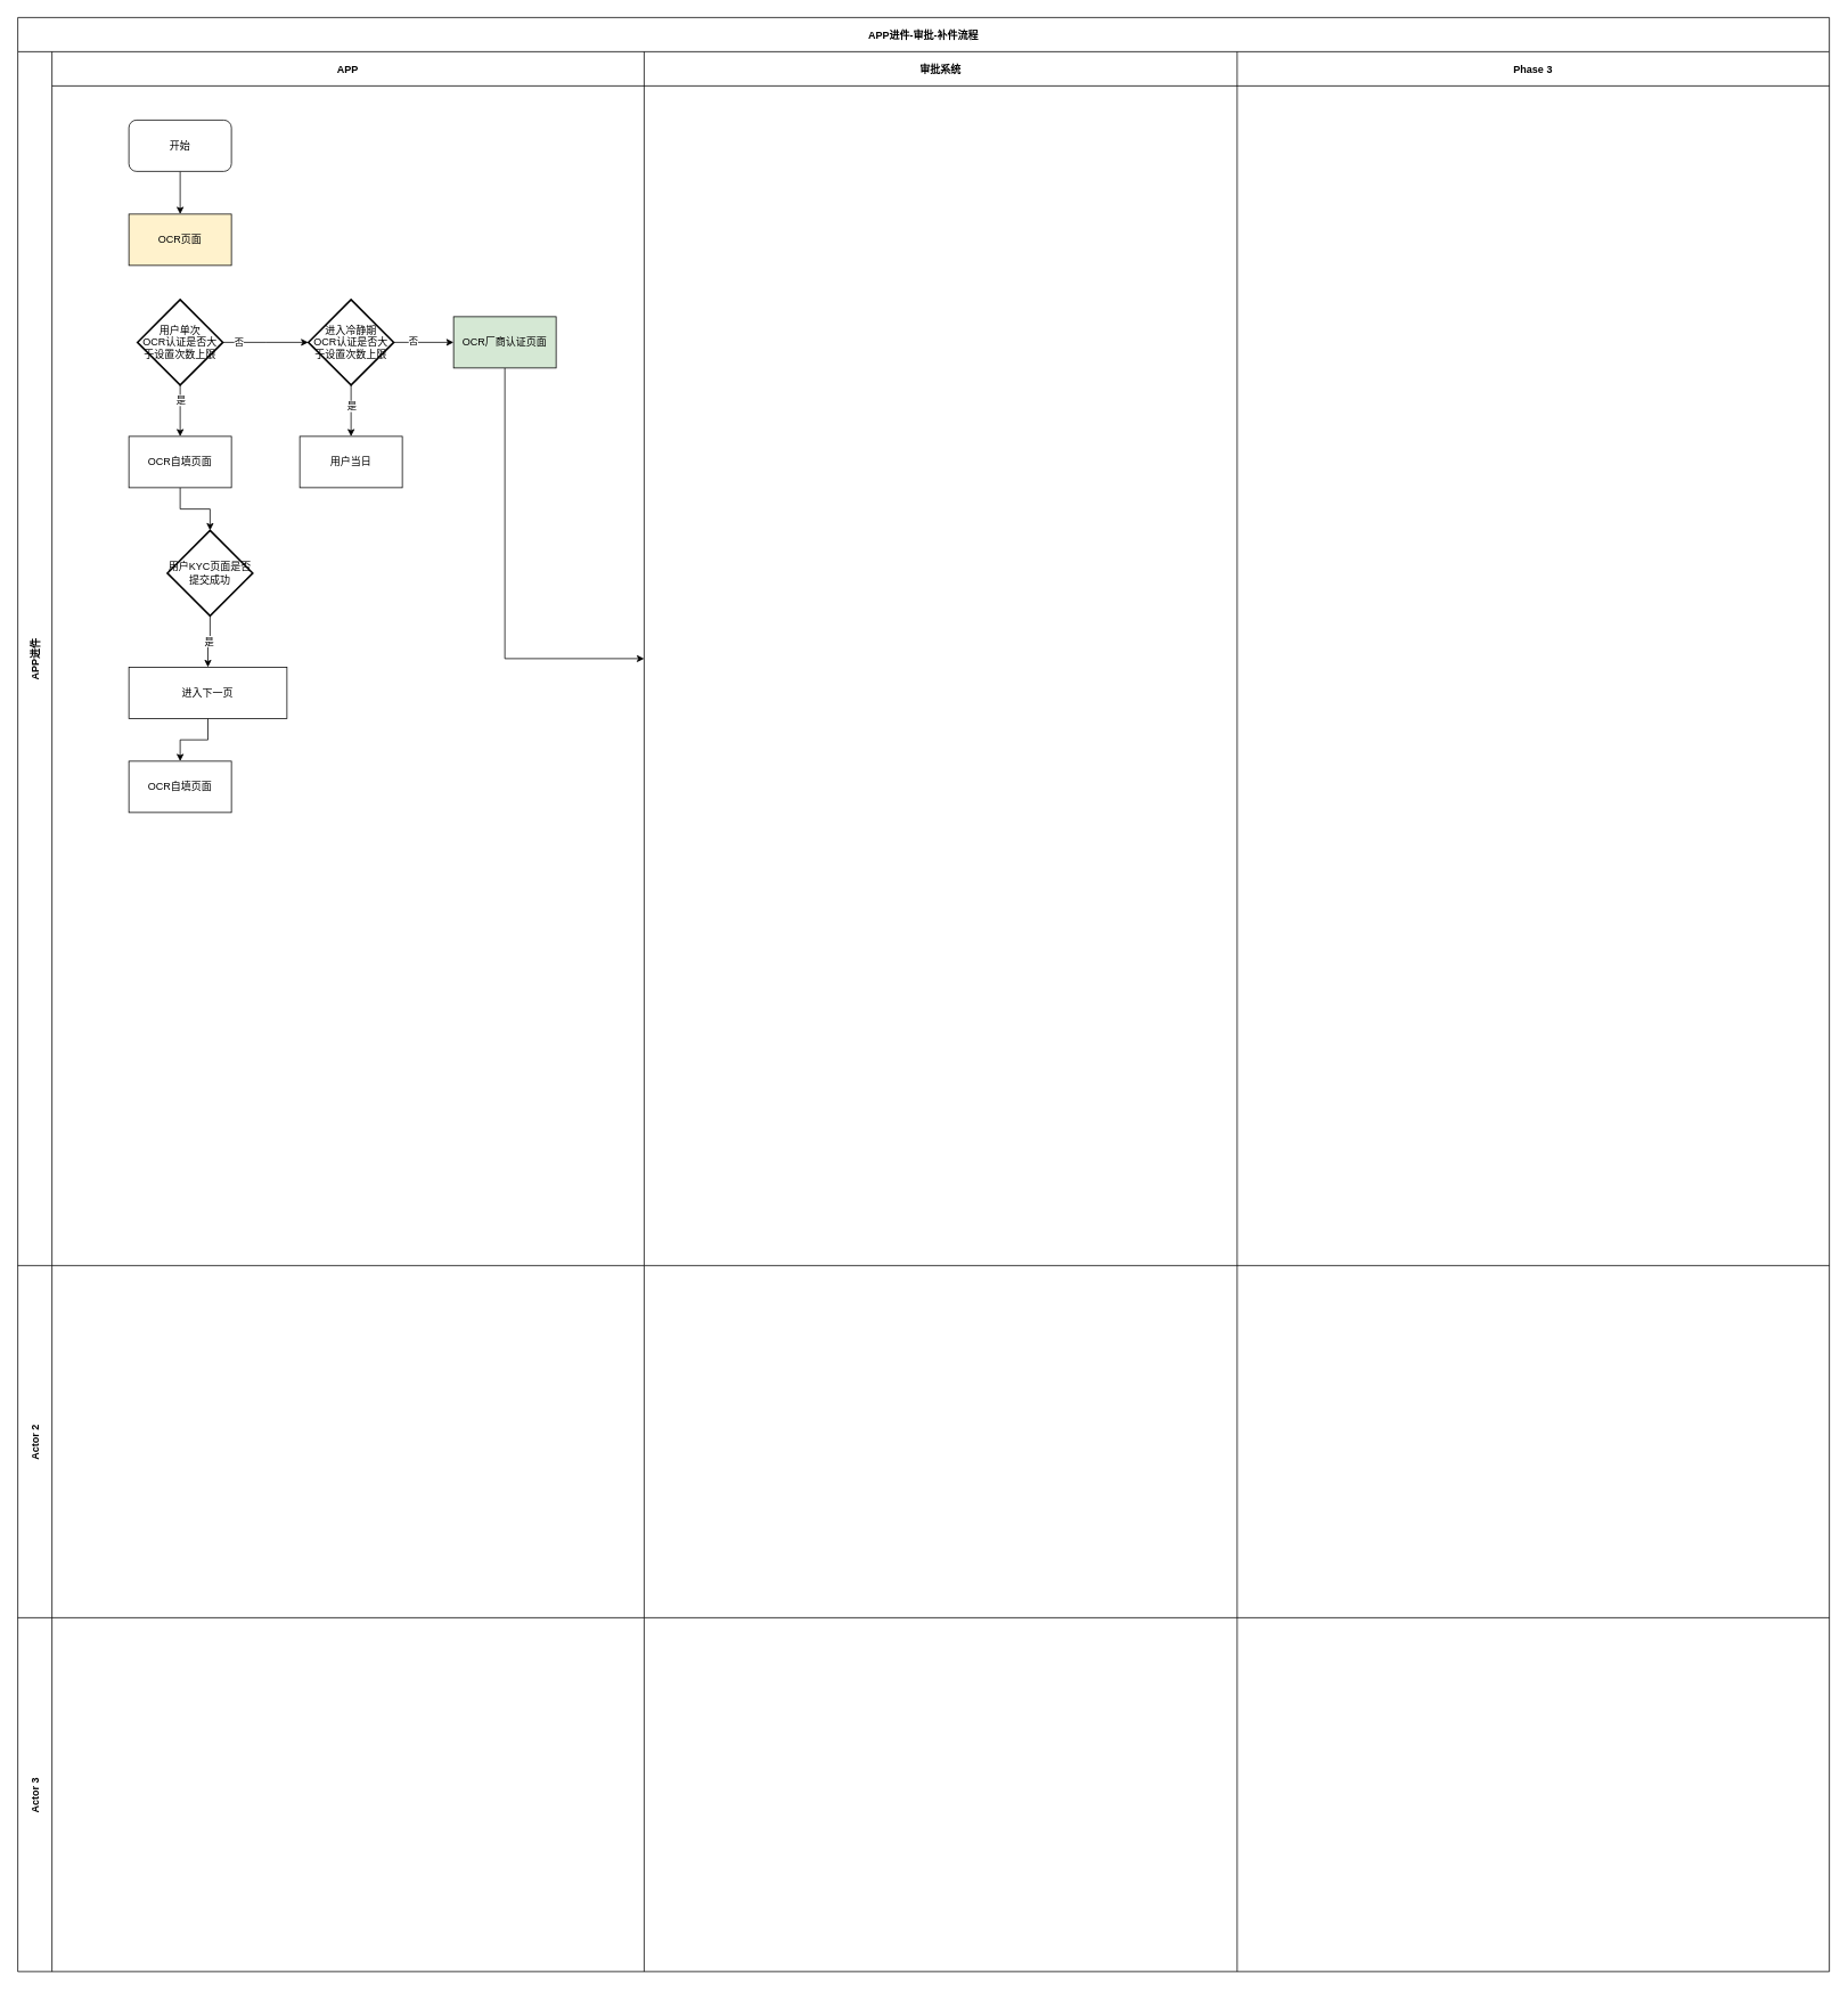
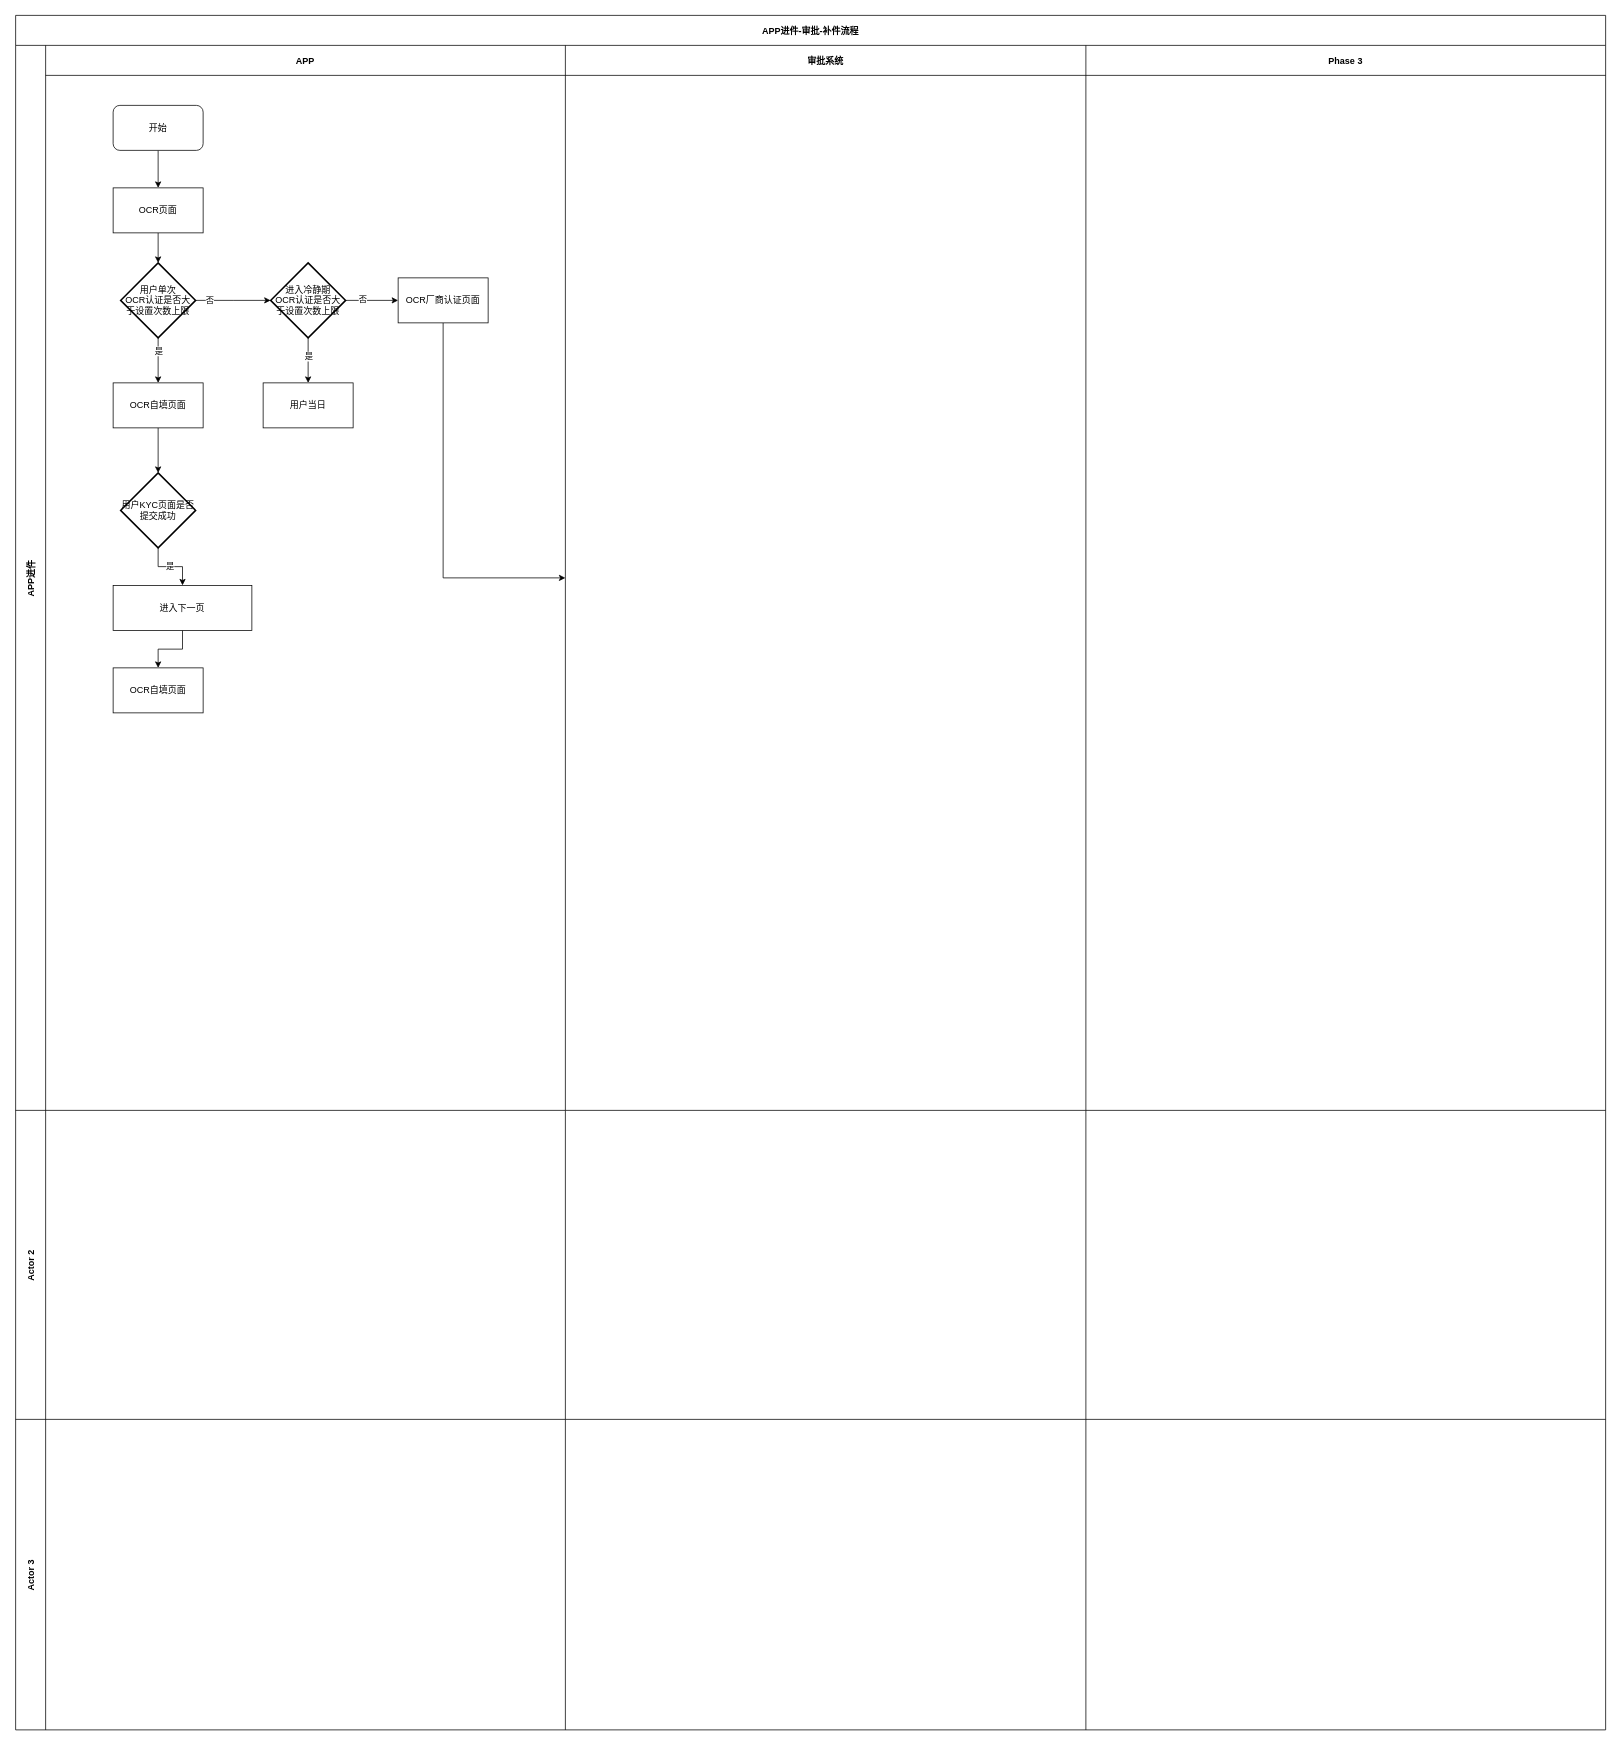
  <mxCell id="0" />
  <mxCell id="1" parent="0" />
  <mxCell id="2" value="APP进件-审批-补件流程" style="shape=table;childLayout=tableLayout;startSize=40;collapsible=0;recursiveResize=0;expand=0;fontStyle=1;" vertex="1" parent="1"><mxGeometry x="20" y="20" width="2120" height="2286" as="geometry" /></mxCell>
  <mxCell id="3" value="APP进件" style="shape=tableRow;horizontal=0;startSize=40;swimlaneHead=0;swimlaneBody=0;top=0;left=0;bottom=0;right=0;dropTarget=0;fillColor=none;collapsible=0;recursiveResize=0;expand=0;fontStyle=1;" vertex="1" parent="2"><mxGeometry y="40" width="2120" height="1420" as="geometry" /></mxCell>
  <mxCell id="4" value="APP" style="swimlane;swimlaneHead=0;swimlaneBody=0;fontStyle=0;connectable=0;fillColor=none;startSize=40;collapsible=0;recursiveResize=0;expand=0;fontStyle=1;" vertex="1" parent="3"><mxGeometry x="40" width="693" height="1420" as="geometry"><mxRectangle width="693" height="1420" as="alternateBounds" /></mxGeometry></mxCell>
  <mxCell id="5" style="edgeStyle=orthogonalEdgeStyle;rounded=0;orthogonalLoop=1;jettySize=auto;html=1;exitX=0.5;exitY=1;exitDx=0;exitDy=0;entryX=0.5;entryY=0;entryDx=0;entryDy=0;entryPerimeter=0;" edge="1" parent="4" source="6" target="16"><mxGeometry relative="1" as="geometry" /></mxCell>
  <mxCell id="6" value="OCR自填页面" style="rounded=0;whiteSpace=wrap;html=1;" vertex="1" parent="4"><mxGeometry x="90" y="450" width="120" height="60" as="geometry" /></mxCell>
  <mxCell id="7" style="edgeStyle=orthogonalEdgeStyle;rounded=0;orthogonalLoop=1;jettySize=auto;html=1;exitX=0.5;exitY=1;exitDx=0;exitDy=0;exitPerimeter=0;entryX=0.5;entryY=0;entryDx=0;entryDy=0;" edge="1" parent="4" source="11" target="12"><mxGeometry relative="1" as="geometry" /></mxCell>
  <mxCell id="8" value="是" style="edgeLabel;html=1;align=center;verticalAlign=middle;resizable=0;points=[];" vertex="1" connectable="0" parent="7"><mxGeometry x="-0.209" relative="1" as="geometry"><mxPoint as="offset" /></mxGeometry></mxCell>
  <mxCell id="9" style="edgeStyle=orthogonalEdgeStyle;rounded=0;orthogonalLoop=1;jettySize=auto;html=1;exitX=1;exitY=0.5;exitDx=0;exitDy=0;exitPerimeter=0;entryX=0;entryY=0.5;entryDx=0;entryDy=0;" edge="1" parent="4" source="11" target="14"><mxGeometry relative="1" as="geometry" /></mxCell>
  <mxCell id="10" value="否" style="edgeLabel;html=1;align=center;verticalAlign=middle;resizable=0;points=[];" vertex="1" connectable="0" parent="9"><mxGeometry x="-0.382" y="2" relative="1" as="geometry"><mxPoint as="offset" /></mxGeometry></mxCell>
  <mxCell id="11" value="进入冷静期&lt;br&gt;OCR认证是否大于设置次数上限" style="strokeWidth=2;html=1;shape=mxgraph.flowchart.decision;whiteSpace=wrap;" vertex="1" parent="4"><mxGeometry x="300" y="290" width="100" height="100" as="geometry" /></mxCell>
  <mxCell id="12" value="用户当日" style="rounded=0;whiteSpace=wrap;html=1;" vertex="1" parent="4"><mxGeometry x="290" y="450" width="120" height="60" as="geometry" /></mxCell>
  <mxCell id="13" style="edgeStyle=orthogonalEdgeStyle;rounded=0;orthogonalLoop=1;jettySize=auto;html=1;exitX=0.5;exitY=1;exitDx=0;exitDy=0;" edge="1" parent="4" source="14" target="20"><mxGeometry relative="1" as="geometry" /></mxCell>
- <mxCell id="14" value="OCR厂商认证页面" style="rounded=0;whiteSpace=wrap;html=1;fillColor=#d5e8d4;" vertex="1" parent="4"><mxGeometry x="470" y="310" width="120" height="60" as="geometry" /></mxCell>
+ <mxCell id="14" value="OCR厂商认证页面" style="rounded=0;whiteSpace=wrap;html=1;" vertex="1" parent="4"><mxGeometry x="470" y="310" width="120" height="60" as="geometry" /></mxCell>
  <mxCell id="15" value="是" style="edgeStyle=orthogonalEdgeStyle;rounded=0;orthogonalLoop=1;jettySize=auto;html=1;exitX=0.5;exitY=1;exitDx=0;exitDy=0;exitPerimeter=0;entryX=0.5;entryY=0;entryDx=0;entryDy=0;" edge="1" parent="4" source="16" target="18"><mxGeometry relative="1" as="geometry" /></mxCell>
- <mxCell id="16" value="用户KYC页面是否提交成功" style="strokeWidth=2;html=1;shape=mxgraph.flowchart.decision;whiteSpace=wrap;" vertex="1" parent="4"><mxGeometry x="135" y="560" width="100" height="100" as="geometry" /></mxCell>
+ <mxCell id="16" value="用户KYC页面是否提交成功" style="strokeWidth=2;html=1;shape=mxgraph.flowchart.decision;whiteSpace=wrap;" vertex="1" parent="4"><mxGeometry x="100" y="570" width="100" height="100" as="geometry" /></mxCell>
  <mxCell id="17" style="edgeStyle=orthogonalEdgeStyle;rounded=0;orthogonalLoop=1;jettySize=auto;html=1;exitX=0.5;exitY=1;exitDx=0;exitDy=0;entryX=0.5;entryY=0;entryDx=0;entryDy=0;" edge="1" parent="4" source="18" target="19"><mxGeometry relative="1" as="geometry" /></mxCell>
  <mxCell id="18" value="进入下一页" style="rounded=0;whiteSpace=wrap;html=1;" vertex="1" parent="4"><mxGeometry x="90" y="720" width="185" height="60" as="geometry" /></mxCell>
  <mxCell id="19" value="OCR自填页面" style="rounded=0;whiteSpace=wrap;html=1;" vertex="1" parent="4"><mxGeometry x="90" y="830" width="120" height="60" as="geometry" /></mxCell>
  <mxCell id="20" value="审批系统" style="swimlane;swimlaneHead=0;swimlaneBody=0;fontStyle=0;connectable=0;fillColor=none;startSize=40;collapsible=0;recursiveResize=0;expand=0;fontStyle=1;" vertex="1" parent="3"><mxGeometry x="733" width="694" height="1420" as="geometry"><mxRectangle width="694" height="1420" as="alternateBounds" /></mxGeometry></mxCell>
  <mxCell id="21" value="Phase 3" style="swimlane;swimlaneHead=0;swimlaneBody=0;fontStyle=0;connectable=0;fillColor=none;startSize=40;collapsible=0;recursiveResize=0;expand=0;fontStyle=1;" vertex="1" parent="3"><mxGeometry x="1427" width="693" height="1420" as="geometry"><mxRectangle width="693" height="1420" as="alternateBounds" /></mxGeometry></mxCell>
  <mxCell id="22" value="Actor 2" style="shape=tableRow;horizontal=0;startSize=40;swimlaneHead=0;swimlaneBody=0;top=0;left=0;bottom=0;right=0;dropTarget=0;fillColor=none;collapsible=0;recursiveResize=0;expand=0;fontStyle=1;" vertex="1" parent="2"><mxGeometry y="1460" width="2120" height="412" as="geometry" /></mxCell>
  <mxCell id="23" value="" style="swimlane;swimlaneHead=0;swimlaneBody=0;fontStyle=0;connectable=0;fillColor=none;startSize=0;collapsible=0;recursiveResize=0;expand=0;fontStyle=1;" vertex="1" parent="22"><mxGeometry x="40" width="693" height="412" as="geometry"><mxRectangle width="693" height="412" as="alternateBounds" /></mxGeometry></mxCell>
  <mxCell id="24" value="" style="swimlane;swimlaneHead=0;swimlaneBody=0;fontStyle=0;connectable=0;fillColor=none;startSize=0;collapsible=0;recursiveResize=0;expand=0;fontStyle=1;" vertex="1" parent="22"><mxGeometry x="733" width="694" height="412" as="geometry"><mxRectangle width="694" height="412" as="alternateBounds" /></mxGeometry></mxCell>
  <mxCell id="25" value="" style="swimlane;swimlaneHead=0;swimlaneBody=0;fontStyle=0;connectable=0;fillColor=none;startSize=0;collapsible=0;recursiveResize=0;expand=0;fontStyle=1;" vertex="1" parent="22"><mxGeometry x="1427" width="693" height="412" as="geometry"><mxRectangle width="693" height="412" as="alternateBounds" /></mxGeometry></mxCell>
  <mxCell id="26" value="Actor 3" style="shape=tableRow;horizontal=0;startSize=40;swimlaneHead=0;swimlaneBody=0;top=0;left=0;bottom=0;right=0;dropTarget=0;fillColor=none;collapsible=0;recursiveResize=0;expand=0;fontStyle=1;" vertex="1" parent="2"><mxGeometry y="1872" width="2120" height="414" as="geometry" /></mxCell>
  <mxCell id="27" value="" style="swimlane;swimlaneHead=0;swimlaneBody=0;fontStyle=0;connectable=0;fillColor=none;startSize=0;collapsible=0;recursiveResize=0;expand=0;fontStyle=1;" vertex="1" parent="26"><mxGeometry x="40" width="693" height="414" as="geometry"><mxRectangle width="693" height="414" as="alternateBounds" /></mxGeometry></mxCell>
  <mxCell id="28" value="" style="swimlane;swimlaneHead=0;swimlaneBody=0;fontStyle=0;connectable=0;fillColor=none;startSize=0;collapsible=0;recursiveResize=0;expand=0;fontStyle=1;" vertex="1" parent="26"><mxGeometry x="733" width="694" height="414" as="geometry"><mxRectangle width="694" height="414" as="alternateBounds" /></mxGeometry></mxCell>
  <mxCell id="29" value="" style="swimlane;swimlaneHead=0;swimlaneBody=0;fontStyle=0;connectable=0;fillColor=none;startSize=0;collapsible=0;recursiveResize=0;expand=0;fontStyle=1;" vertex="1" parent="26"><mxGeometry x="1427" width="693" height="414" as="geometry"><mxRectangle width="693" height="414" as="alternateBounds" /></mxGeometry></mxCell>
  <mxCell id="30" style="edgeStyle=orthogonalEdgeStyle;rounded=0;orthogonalLoop=1;jettySize=auto;html=1;exitX=0.5;exitY=1;exitDx=0;exitDy=0;entryX=0.5;entryY=0;entryDx=0;entryDy=0;" edge="1" parent="1" source="31" target="33"><mxGeometry relative="1" as="geometry" /></mxCell>
  <mxCell id="31" value="开始" style="rounded=1;whiteSpace=wrap;html=1;" vertex="1" parent="1"><mxGeometry x="150" y="140" width="120" height="60" as="geometry" /></mxCell>
- <mxCell id="33" value="OCR页面" style="rounded=0;whiteSpace=wrap;html=1;fillColor=#fff2cc;" vertex="1" parent="1"><mxGeometry x="150" y="250" width="120" height="60" as="geometry" /></mxCell>
+ <mxCell id="32" style="edgeStyle=orthogonalEdgeStyle;rounded=0;orthogonalLoop=1;jettySize=auto;html=1;entryX=0.5;entryY=0;entryDx=0;entryDy=0;entryPerimeter=0;" edge="1" parent="1" source="33" target="38"><mxGeometry relative="1" as="geometry" /></mxCell>
+ <mxCell id="33" value="OCR页面" style="rounded=0;whiteSpace=wrap;html=1;" vertex="1" parent="1"><mxGeometry x="150" y="250" width="120" height="60" as="geometry" /></mxCell>
  <mxCell id="34" style="edgeStyle=orthogonalEdgeStyle;rounded=0;orthogonalLoop=1;jettySize=auto;html=1;exitX=1;exitY=0.5;exitDx=0;exitDy=0;exitPerimeter=0;" edge="1" parent="1" source="38"><mxGeometry relative="1" as="geometry"><mxPoint x="360" y="400" as="targetPoint" /></mxGeometry></mxCell>
  <mxCell id="35" value="否" style="edgeLabel;html=1;align=center;verticalAlign=middle;resizable=0;points=[];" connectable="0" vertex="1" parent="34"><mxGeometry x="-0.638" y="1" relative="1" as="geometry"><mxPoint as="offset" /></mxGeometry></mxCell>
  <mxCell id="36" style="edgeStyle=orthogonalEdgeStyle;rounded=0;orthogonalLoop=1;jettySize=auto;html=1;exitX=0.5;exitY=1;exitDx=0;exitDy=0;exitPerimeter=0;entryX=0.5;entryY=0;entryDx=0;entryDy=0;" edge="1" parent="1" source="38" target="6"><mxGeometry relative="1" as="geometry" /></mxCell>
  <mxCell id="37" value="是" style="edgeLabel;html=1;align=center;verticalAlign=middle;resizable=0;points=[];" vertex="1" connectable="0" parent="36"><mxGeometry x="-0.442" relative="1" as="geometry"><mxPoint as="offset" /></mxGeometry></mxCell>
  <mxCell id="38" value="用户单次&lt;br&gt;OCR认证是否大于设置次数上限" style="strokeWidth=2;html=1;shape=mxgraph.flowchart.decision;whiteSpace=wrap;" vertex="1" parent="1"><mxGeometry x="160" y="350" width="100" height="100" as="geometry" /></mxCell>
